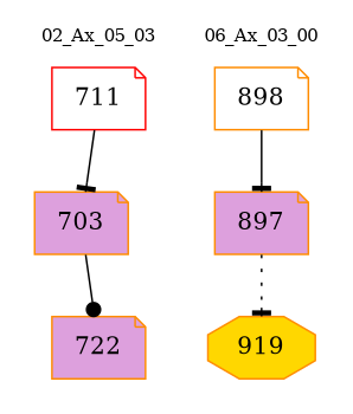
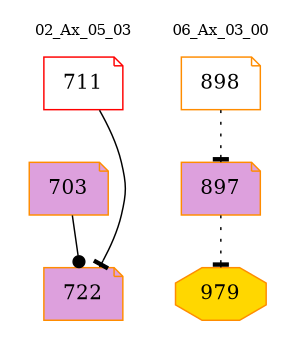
  digraph {
    node [color=darkorange fillcolor=plum shape=note style=filled]
    edge [arrowhead=tee color=black style=solid]
    n1 [color=red fillcolor=white label=711]
    n2 [label=703]
    n3 [label=722]
    n4 [fillcolor=white label=898]
    n5 [label=897]
-   n6 [fillcolor=gold label=919 shape=octagon]
+   n6 [fillcolor=gold label=979 shape=octagon]
    subgraph cluster_1 {
      color=white
      fontsize=10
      label="02_Ax_05_03"
      n1
      n2
      n3
    }
    subgraph cluster_2 {
      color=white
      fontsize=10
      label="06_Ax_03_00"
      n4
      n5
      n6
    }
-   n1 -> n2
+   n1 -> n3
    n2 -> n3 [arrowhead=dot]
-   n4 -> n5
+   n4 -> n5 [style=dotted]
    n5 -> n6 [style=dotted]
  }
